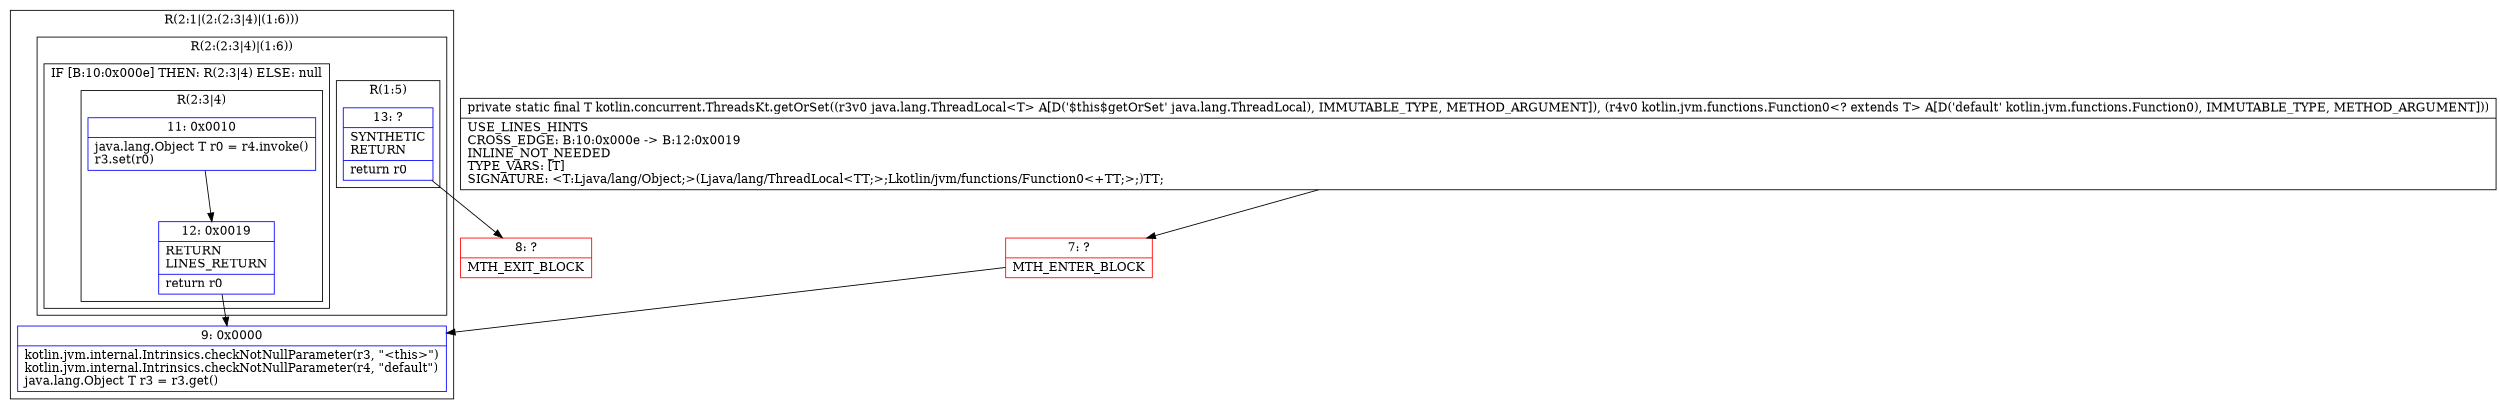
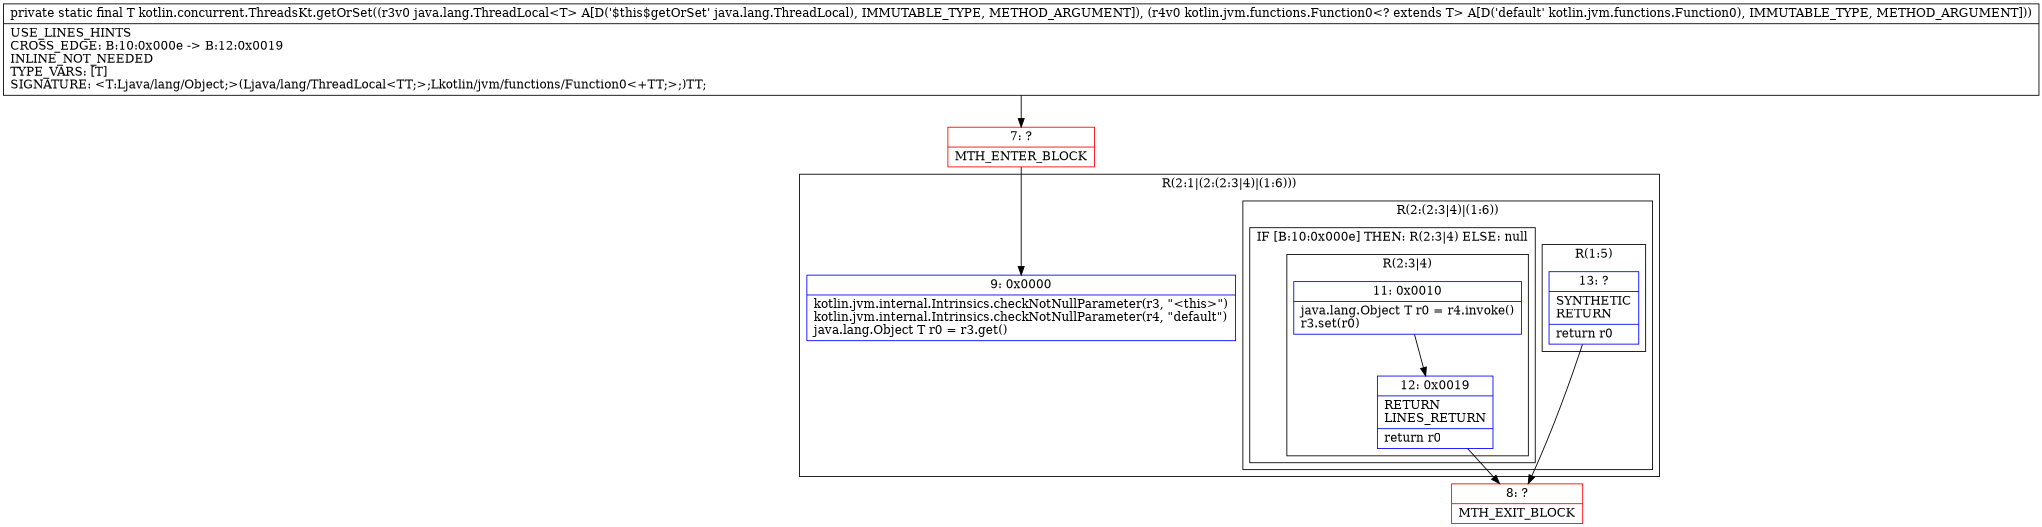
  digraph {
    node [color=blue shape=record]
    n1 [label="{11\:\ 0x0010|java.lang.Object T r0 = r4.invoke()\lr3.set(r0)\l}"]
    n2 [label="{12\:\ 0x0019|RETURN\lLINES_RETURN\l|return r0\l}"]
    n3 [label="{13\:\ ?|SYNTHETIC\lRETURN\l|return r0\l}"]
-   n4 [label="{9\:\ 0x0000|kotlin.jvm.internal.Intrinsics.checkNotNullParameter(r3, \"\<this\>\")\lkotlin.jvm.internal.Intrinsics.checkNotNullParameter(r4, \"default\")\ljava.lang.Object T r3 = r3.get()\l}"]
+   n4 [label="{9\:\ 0x0000|kotlin.jvm.internal.Intrinsics.checkNotNullParameter(r3, \"\<this\>\")\lkotlin.jvm.internal.Intrinsics.checkNotNullParameter(r4, \"default\")\ljava.lang.Object T r0 = r3.get()\l}"]
    n5 [color=red label="{8\:\ ?|MTH_EXIT_BLOCK\l}"]
    n6 [color=red label="{7\:\ ?|MTH_ENTER_BLOCK\l}"]
    n7 [label="{private static final T kotlin.concurrent.ThreadsKt.getOrSet((r3v0 java.lang.ThreadLocal\<T\> A[D('$this$getOrSet' java.lang.ThreadLocal), IMMUTABLE_TYPE, METHOD_ARGUMENT]), (r4v0 kotlin.jvm.functions.Function0\<? extends T\> A[D('default' kotlin.jvm.functions.Function0), IMMUTABLE_TYPE, METHOD_ARGUMENT]))  | USE_LINES_HINTS\lCROSS_EDGE: B:10:0x000e \-\> B:12:0x0019\lINLINE_NOT_NEEDED\lTYPE_VARS: [T]\lSIGNATURE: \<T:Ljava\/lang\/Object;\>(Ljava\/lang\/ThreadLocal\<TT;\>;Lkotlin\/jvm\/functions\/Function0\<+TT;\>;)TT;\l}" color=""]
    subgraph cluster_1 {
      label="R(2:1|(2:(2:3|4)|(1:6)))"
      n4
      subgraph cluster_2 {
        label="R(2:(2:3|4)|(1:6))"
        subgraph cluster_3 {
          label="IF [B:10:0x000e] THEN: R(2:3|4) ELSE: null"
          subgraph cluster_4 {
            label="R(2:3|4)"
            n1
            n2
          }
        }
        subgraph cluster_5 {
          label="R(1:5)"
          n3
        }
      }
    }
    n1 -> n2
-   n2 -> n4
+   n2 -> n5
    n3 -> n5
    n6 -> n4
    n7 -> n6
  }
